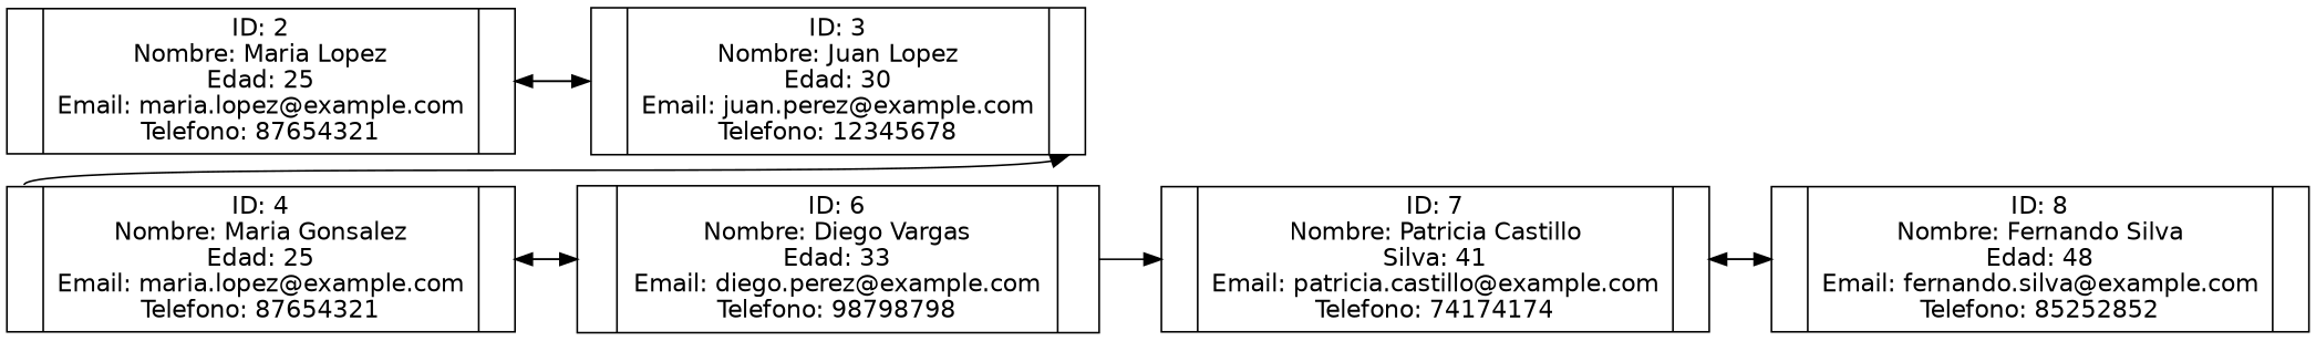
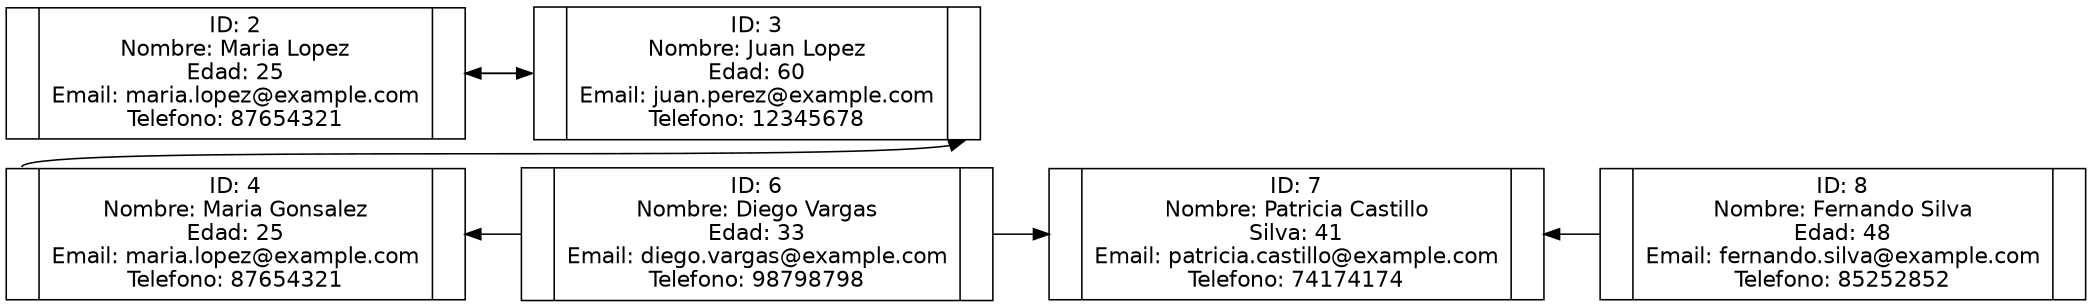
  digraph {
    fontname="DejaVu Sans"
    rankdir=LR
    node [fontname="DejaVu Sans" shape=record]
    edge [fontname="DejaVu Sans" headport=f1 tailport=f2]
    n1 [height=.1 label="{<f1>| ID: 2\nNombre: Maria Lopez\nEdad: 25\nEmail: maria.lopez@example.com\nTelefono: 87654321|<f2>}"]
-   n2 [height=.1 label="{<f1>| ID: 3\nNombre: Juan Lopez\nEdad: 30\nEmail: juan.perez@example.com\nTelefono: 12345678|<f2>}"]
+   n2 [height=.1 label="{<f1>| ID: 3\nNombre: Juan Lopez\nEdad: 60\nEmail: juan.perez@example.com\nTelefono: 12345678|<f2>}"]
    n3 [height=.1 label="{<f1>| ID: 4\nNombre: Maria Gonsalez\nEdad: 25\nEmail: maria.lopez@example.com\nTelefono: 87654321|<f2>}"]
-   n4 [height=.1 label="{<f1>| ID: 6\nNombre: Diego Vargas\nEdad: 33\nEmail: diego.perez@example.com\nTelefono: 98798798|<f2>}"]
+   n4 [height=.1 label="{<f1>| ID: 6\nNombre: Diego Vargas\nEdad: 33\nEmail: diego.vargas@example.com\nTelefono: 98798798|<f2>}"]
    n5 [height=.1 label="{<f1>| ID: 7\nNombre: Patricia Castillo\nSilva: 41\nEmail: patricia.castillo@example.com\nTelefono: 74174174|<f2>}"]
    n6 [height=.1 label="{<f1>| ID: 8\nNombre: Fernando Silva\nEdad: 48\nEmail: fernando.silva@example.com\nTelefono: 85252852|<f2>}"]
    n1 -> n2
    n2 -> n1 [headport=f2 tailport=f1]
    n3 -> n2 [headport=f2 tailport=f1]
-   n3 -> n4
    n4 -> n3 [headport=f2 tailport=f1]
    n4 -> n5
-   n5 -> n6
    n6 -> n5 [headport=f2 tailport=f1]
  }
